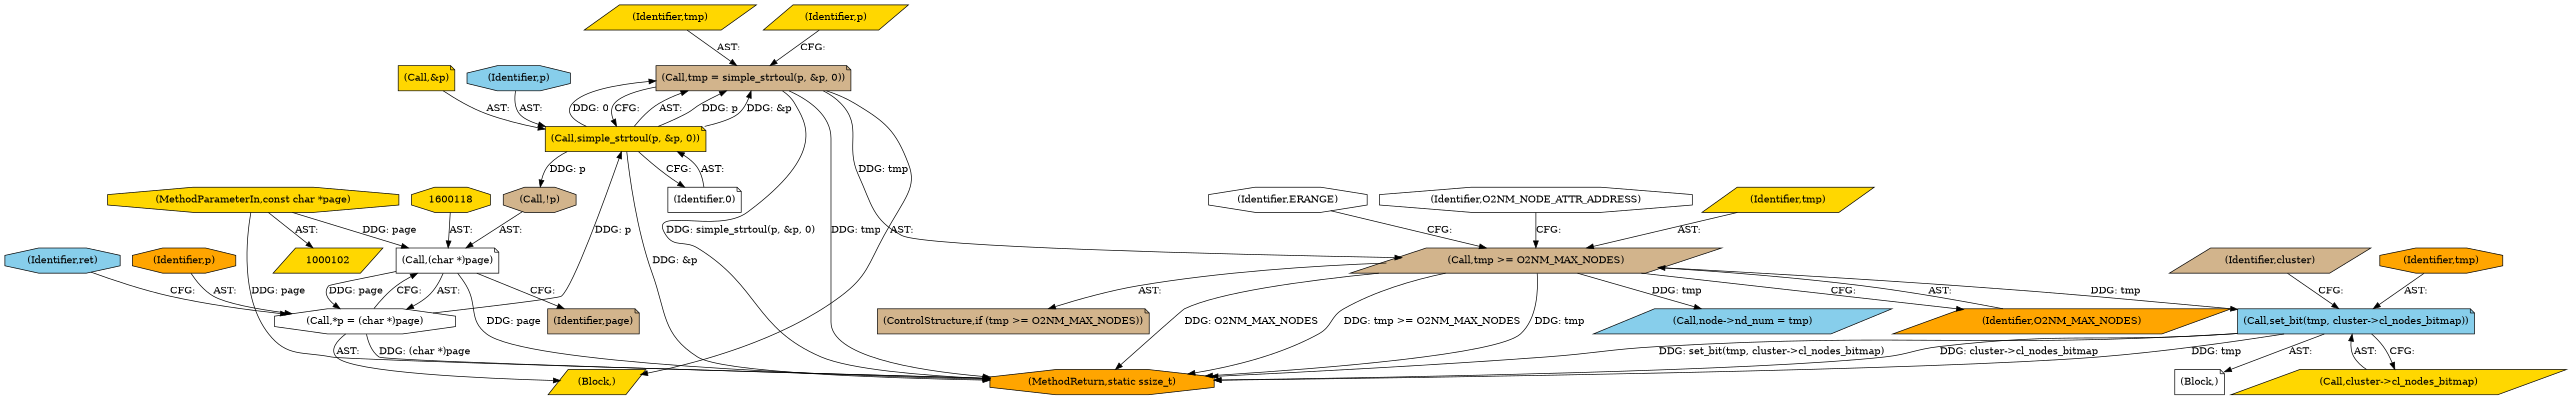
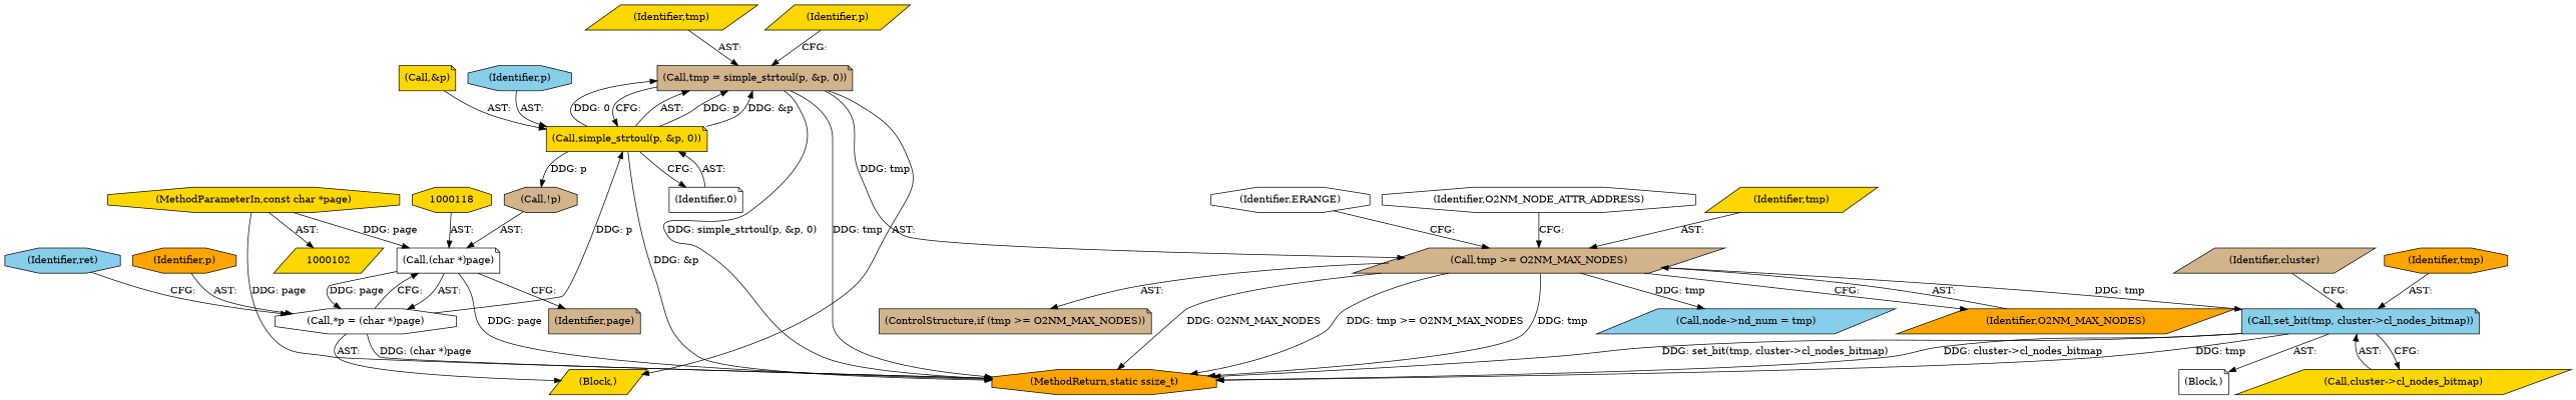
  digraph {
    node [fillcolor=gold shape=octagon style=filled]
    n1 [fillcolor=skyblue label="(Call,set_bit(tmp, cluster->cl_nodes_bitmap))" shape=note]
    n2 [fillcolor=orange label="(MethodReturn,static ssize_t)"]
    n3 [fillcolor=white label="(Block,)" shape=note]
    n4 [label="(Call,cluster->cl_nodes_bitmap)" shape=parallelogram]
    n5 [fillcolor=tan label="(Call,tmp >= O2NM_MAX_NODES)" shape=parallelogram]
    n6 [fillcolor=skyblue label="(Call,node->nd_num = tmp)" shape=parallelogram]
    n7 [fillcolor=orange label="(Identifier,O2NM_MAX_NODES)" shape=parallelogram]
    n8 [fillcolor=tan label="(ControlStructure,if (tmp >= O2NM_MAX_NODES))" shape=note]
    n9 [fillcolor=tan label="(Call,tmp = simple_strtoul(p, &p, 0))" shape=note]
    n10 [label="(Call,simple_strtoul(p, &p, 0))" shape=note]
    n11 [label="(Block,)" shape=parallelogram]
    n12 [fillcolor=white label="(Identifier,0)" shape=note]
    n13 [fillcolor=tan label="(Call,!p)"]
    n14 [fillcolor=white label="(Call,(char *)page)" shape=note]
    n15 [fillcolor=white label="(Call,*p = (char *)page)"]
    n16 [fillcolor=tan label="(Identifier,page)" shape=note]
    n17 [label="(MethodParameterIn,const char *page)"]
    1000102 [shape=parallelogram]
    n19 [label="(Call,&p)" shape=note]
    n20 [fillcolor=skyblue label="(Identifier,ret)"]
    n21 [fillcolor=white label="(Identifier,ERANGE)"]
    n22 [fillcolor=white label="(Identifier,O2NM_NODE_ATTR_ADDRESS)"]
    n23 [label="(Identifier,tmp)" shape=parallelogram]
    n24 [label="(Identifier,tmp)" shape=parallelogram]
    n25 [fillcolor=skyblue label="(Identifier,p)"]
    n26 [fillcolor=tan label="(Identifier,cluster)" shape=parallelogram]
    n27 [fillcolor=orange label="(Identifier,p)"]
    n28 [fillcolor=orange label="(Identifier,tmp)"]
    n29 [label="(Identifier,p)" shape=parallelogram]
-   1000118 [label=1600118]
+   1000118
    n1 -> n2 [label="DDG: set_bit(tmp, cluster->cl_nodes_bitmap)"]
    n1 -> n2 [label="DDG: cluster->cl_nodes_bitmap"]
    n1 -> n2 [label="DDG: tmp"]
    n1 -> n3 [label="AST: "]
    n1 -> n4 [label="CFG: "]
    n4 -> n1 [label="AST: "]
    n5 -> n1 [label="DDG: tmp"]
    n5 -> n2 [label="DDG: O2NM_MAX_NODES"]
    n5 -> n2 [label="DDG: tmp >= O2NM_MAX_NODES"]
    n5 -> n2 [label="DDG: tmp"]
    n5 -> n6 [label="DDG: tmp"]
    n5 -> n7 [label="CFG: "]
    n5 -> n8 [label="AST: "]
    n7 -> n5 [label="AST: "]
    n9 -> n2 [label="DDG: simple_strtoul(p, &p, 0)"]
    n9 -> n2 [label="DDG: tmp"]
    n9 -> n5 [label="DDG: tmp"]
    n9 -> n10 [label="CFG: "]
    n9 -> n11 [label="AST: "]
    n10 -> n2 [label="DDG: &p"]
    n10 -> n9 [label="AST: "]
    n10 -> n9 [label="DDG: p"]
    n10 -> n9 [label="DDG: &p"]
    n10 -> n9 [label="DDG: 0"]
    n10 -> n12 [label="CFG: "]
    n10 -> n13 [label="DDG: p"]
    n12 -> n10 [label="AST: "]
    n13 -> n14 [label="AST: "]
    n14 -> n2 [label="DDG: page"]
    n14 -> n15 [label="AST: "]
    n14 -> n15 [label="DDG: page"]
    n14 -> n16 [label="CFG: "]
    n15 -> n2 [label="DDG: (char *)page"]
    n15 -> n10 [label="DDG: p"]
    n15 -> n11 [label="AST: "]
    n15 -> n14 [label="CFG: "]
    n17 -> n2 [label="DDG: page"]
    n17 -> n14 [label="DDG: page"]
    n17 -> 1000102 [label="AST: "]
    n19 -> n10 [label="AST: "]
    n20 -> n15 [label="CFG: "]
    n21 -> n5 [label="CFG: "]
    n22 -> n5 [label="CFG: "]
    n23 -> n5 [label="AST: "]
    n24 -> n9 [label="AST: "]
    n25 -> n10 [label="AST: "]
    n26 -> n1 [label="CFG: "]
    n27 -> n15 [label="AST: "]
    n28 -> n1 [label="AST: "]
    n29 -> n9 [label="CFG: "]
    1000118 -> n14 [label="AST: "]
  }
